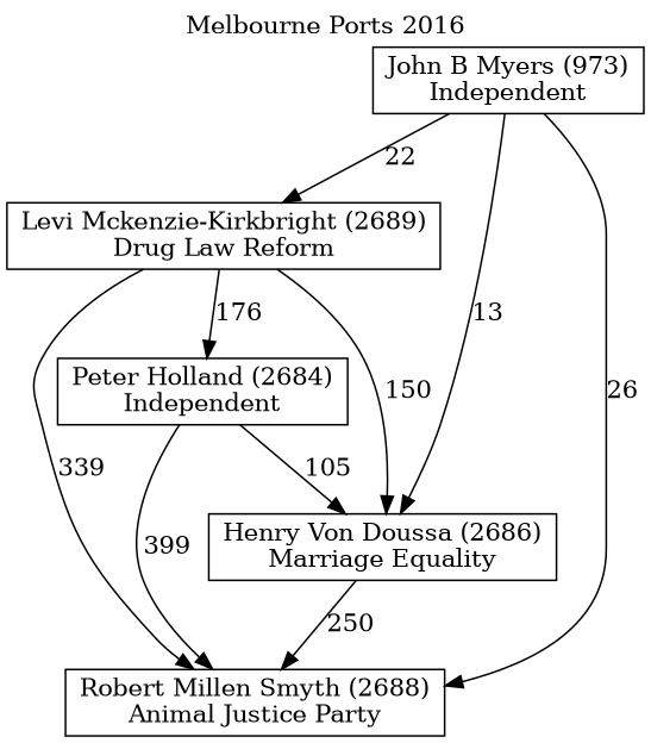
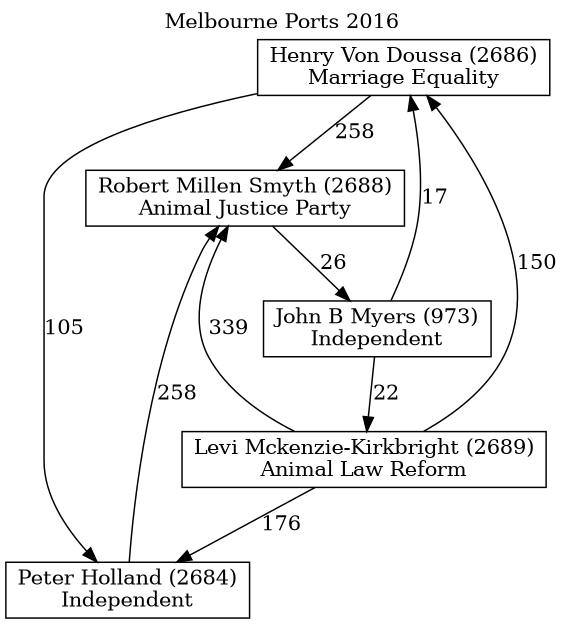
  digraph {
    label="Melbourne Ports 2016"
    labelloc=t
    mclimit=10
    node [shape=box]
    n1 [label="Henry Von Doussa (2686)\nMarriage Equality"]
    n2 [label="Robert Millen Smyth (2688)\nAnimal Justice Party"]
    n3 [label="Peter Holland (2684)\nIndependent"]
-   n4 [label="Levi Mckenzie-Kirkbright (2689)\nDrug Law Reform"]
+   n4 [label="Levi Mckenzie-Kirkbright (2689)\nAnimal Law Reform"]
    n5 [label="John B Myers (973)\nIndependent"]
-   n1 -> n2 [label=250]
-   n3 -> n1 [label=105]
-   n3 -> n2 [label=399]
+   n1 -> n2 [label=258]
+   n1 -> n3 [label=105]
+   n3 -> n2 [label=258]
    n4 -> n1 [label=150]
    n4 -> n2 [label=339]
    n4 -> n3 [label=176]
-   n5 -> n1 [label=13]
-   n5 -> n2 [label=26]
+   n5 -> n1 [label=17]
+   n2 -> n5 [label=26]
    n5 -> n4 [label=22]
  }
